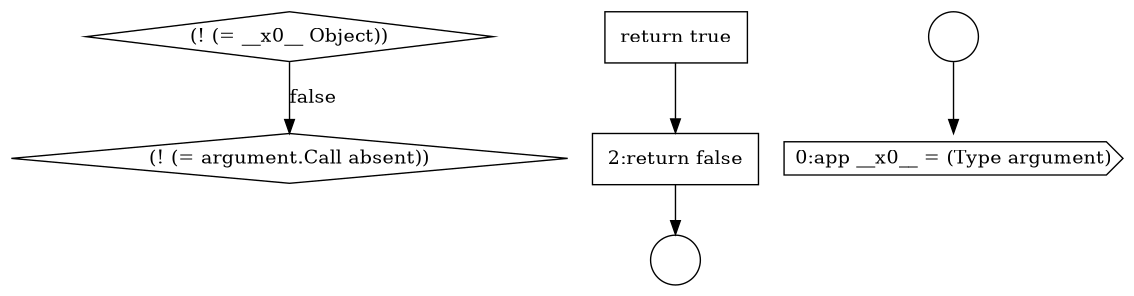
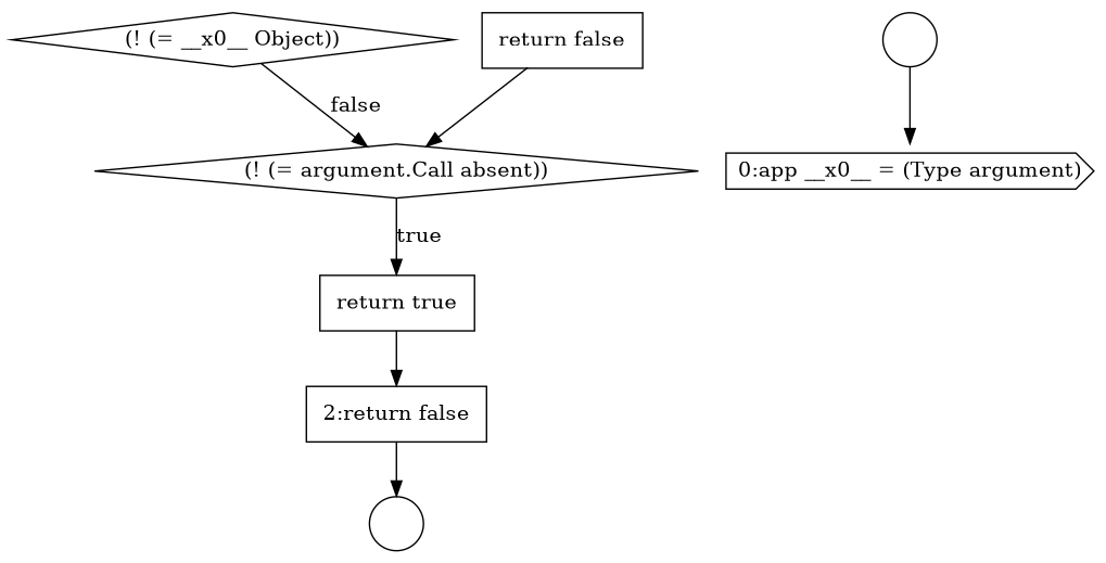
  digraph {
    node [color=black fillcolor=white shape=none style=filled]
    edge [color=black]
    n1 [label=<<font color="black">(! (= __x0__ Object))</font>> shape=diamond]
    n2 [label=<<font color="black">(! (= argument.Call absent))</font>> shape=diamond]
    n3 [label=<<font color="black">     <table border="0" cellborder="1" cellspacing="0" cellpadding="10">       <tr><td align="left">return true</td></tr>     </table>   </font>> margin=0]
+   n4 [label=<<font color="black">     <table border="0" cellborder="1" cellspacing="0" cellpadding="10">       <tr><td align="left">return false</td></tr>     </table>   </font>> margin=0]
    n5 [label=<<font color="black">     <table border="0" cellborder="1" cellspacing="0" cellpadding="10">       <tr><td align="left">2:return false</td></tr>     </table>   </font>> margin=0]
    n6 [label=" " shape=circle]
    n7 [label=<<font color="black">0:app __x0__ = (Type argument)</font>> shape=cds]
    n8 [label=" " shape=circle]
    n1 -> n2 [label=<<font color="black">false</font>>]
+   n2 -> n3 [label=<<font color="black">true</font>>]
    n3 -> n5
+   n4 -> n2
    n5 -> n6
    n8 -> n7
  }
